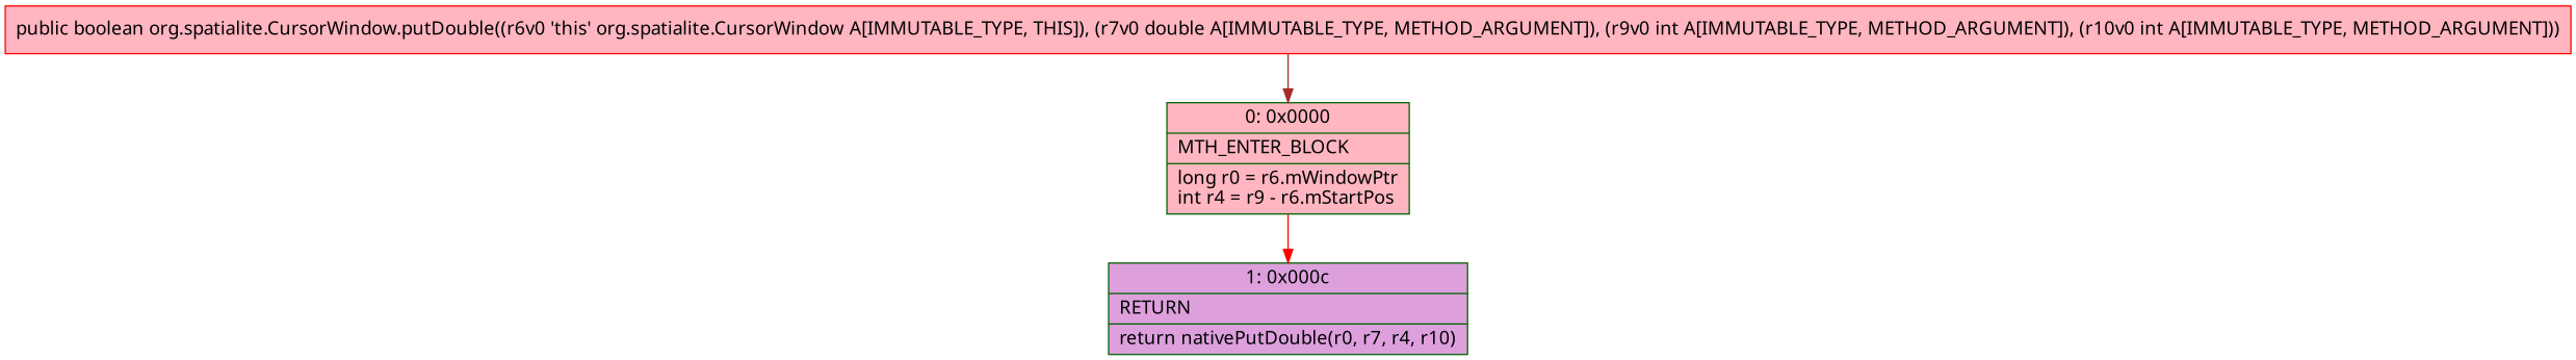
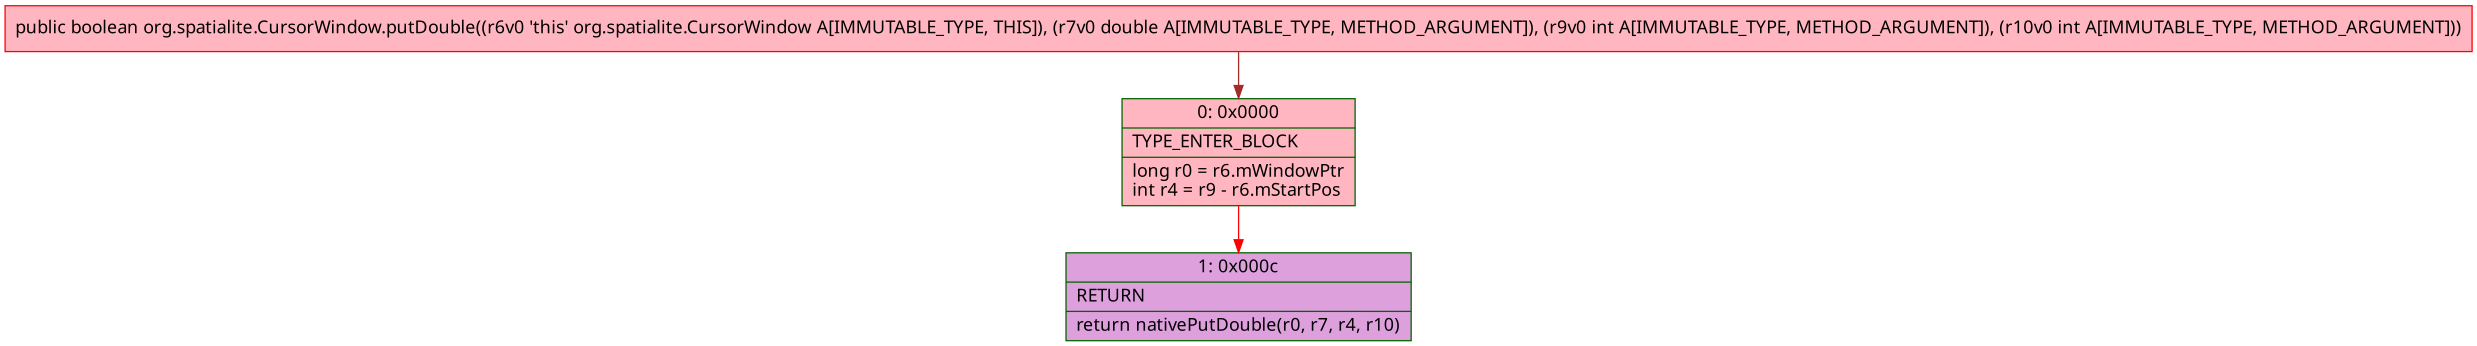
  digraph {
    fontname="Noto Sans"
    node [shape=record style=filled fillcolor=lightpink color=darkgreen fontname="Noto Sans"]
    edge [arrowhead=normal fontname="Noto Sans"]
-   n1 [label="{0\:\ 0x0000|MTH_ENTER_BLOCK\l|long r0 = r6.mWindowPtr\lint r4 = r9 \- r6.mStartPos\l}"]
+   n1 [label="{0\:\ 0x0000|TYPE_ENTER_BLOCK\l|long r0 = r6.mWindowPtr\lint r4 = r9 \- r6.mStartPos\l}"]
    n2 [label="{1\:\ 0x000c|RETURN\l|return nativePutDouble(r0, r7, r4, r10)\l}" fillcolor=plum]
    n3 [label="{public boolean org.spatialite.CursorWindow.putDouble((r6v0 'this' org.spatialite.CursorWindow A[IMMUTABLE_TYPE, THIS]), (r7v0 double A[IMMUTABLE_TYPE, METHOD_ARGUMENT]), (r9v0 int A[IMMUTABLE_TYPE, METHOD_ARGUMENT]), (r10v0 int A[IMMUTABLE_TYPE, METHOD_ARGUMENT])) }" color=red]
    n1 -> n2 [color=red]
    n3 -> n1 [color=brown]
  }
